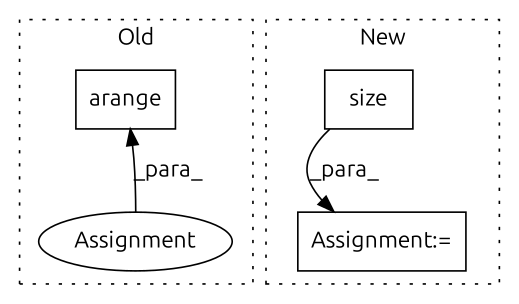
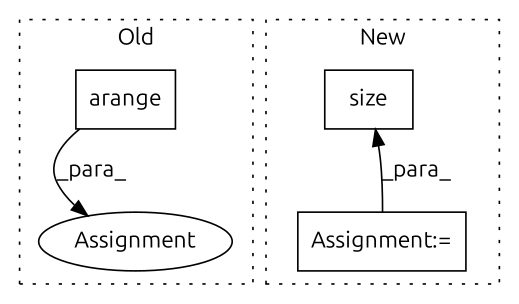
  digraph {
    fontname=Ubuntu
    node [a=32 fontname=Ubuntu l=1 shape=box]
    edge [fontname=Ubuntu]
    n1 [l="7,1" label=arange s="3545,3590"]
    n2 [a=34 label=Assignment s=3552 shape=ellipse]
    n3 [l="5,1" label=size s="3674,3680"]
    n4 [a=7 label="Assignment:=" s=3636]
    subgraph cluster_1 {
      label=Old
      style=dotted
      n1
      n2
    }
    subgraph cluster_2 {
      label=New
      style=dotted
      n3
      n4
    }
-   n2 -> n1 [label=_para_]
-   n3 -> n4 [label=_para_]
+   n1 -> n2 [label=_para_]
+   n4 -> n3 [label=_para_]
  }
